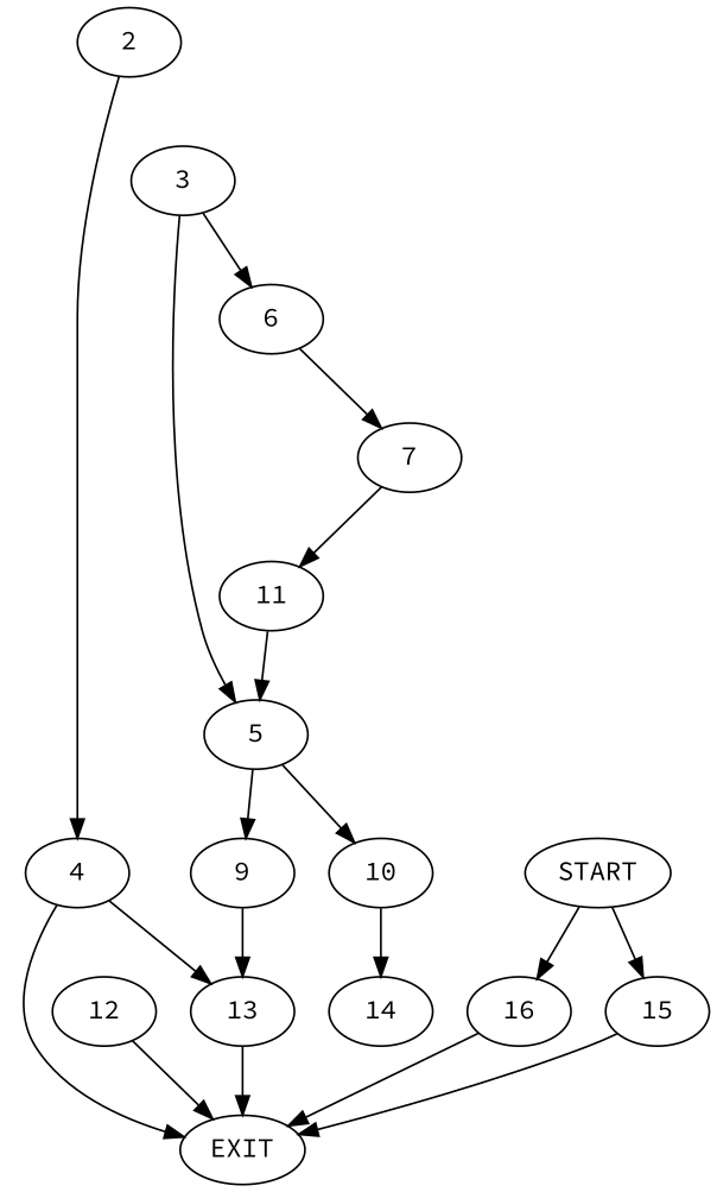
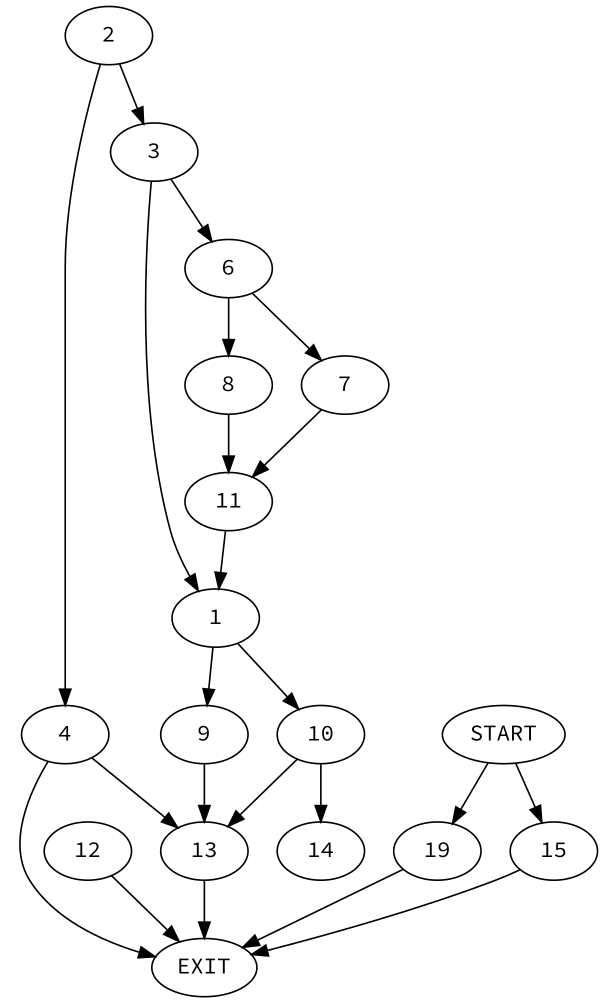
  digraph {
    fontname="Source Code Pro"
    node [fontname="Source Code Pro"]
    edge [fontname="Source Code Pro"]
    n1 [label=START]
    15
-   16
+   16 [label=19]
    n4 [label=EXIT]
    12
    2
    3
    4
-   5
+   5 [label=1]
    6
    13
    9
    10
    7
+   8
    14
    11
    n1 -> 15
    n1 -> 16
    15 -> n4
    16 -> n4
    12 -> n4
+   2 -> 3
    2 -> 4
    3 -> 5
    3 -> 6
    4 -> n4
    4 -> 13
    5 -> 9
    5 -> 10
    6 -> 7
+   6 -> 8
    13 -> n4
    9 -> 13
+   10 -> 13
    10 -> 14
    7 -> 11
+   8 -> 11
    11 -> 5
  }
